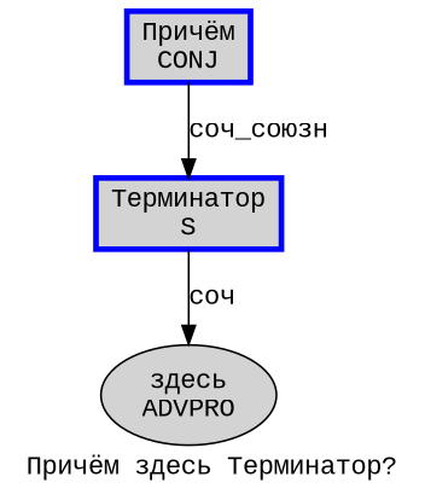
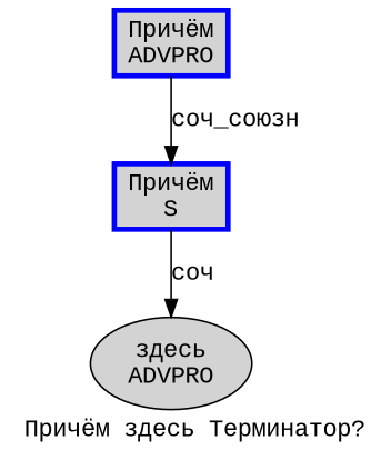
  digraph {
    fontname="Liberation Mono"
    label="Причём здесь Терминатор?"
    node [color=blue fillcolor=lightgray fontname="Liberation Mono" penwidth=3 shape=box style=filled]
    edge [fontname="Liberation Mono"]
-   n1 [label="Причём\nCONJ"]
-   n2 [label="Терминатор\nS"]
+   n1 [label="Причём\nADVPRO"]
+   n2 [label="Причём\nS"]
    n3 [label="здесь\nADVPRO" penwidth=1 shape=ellipse color=""]
    n1 -> n2 [label="соч_союзн"]
    n2 -> n3 [label="соч"]
  }
